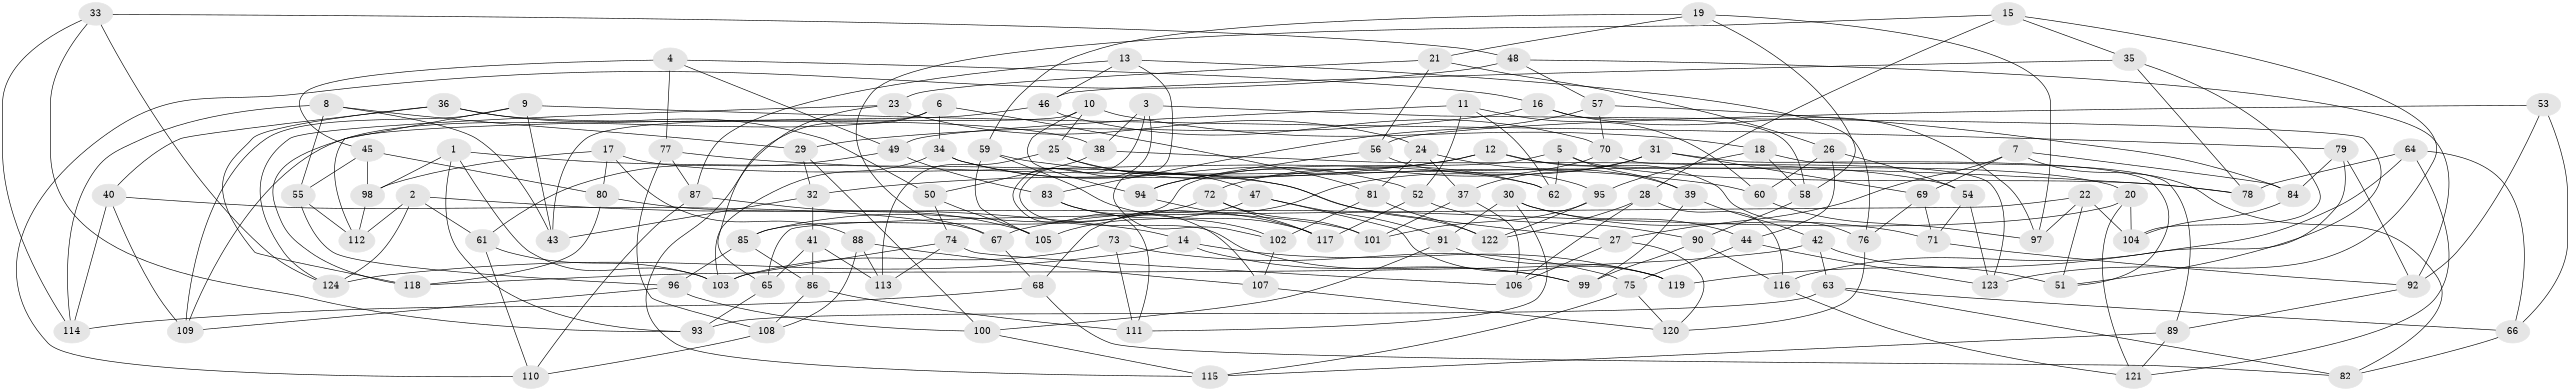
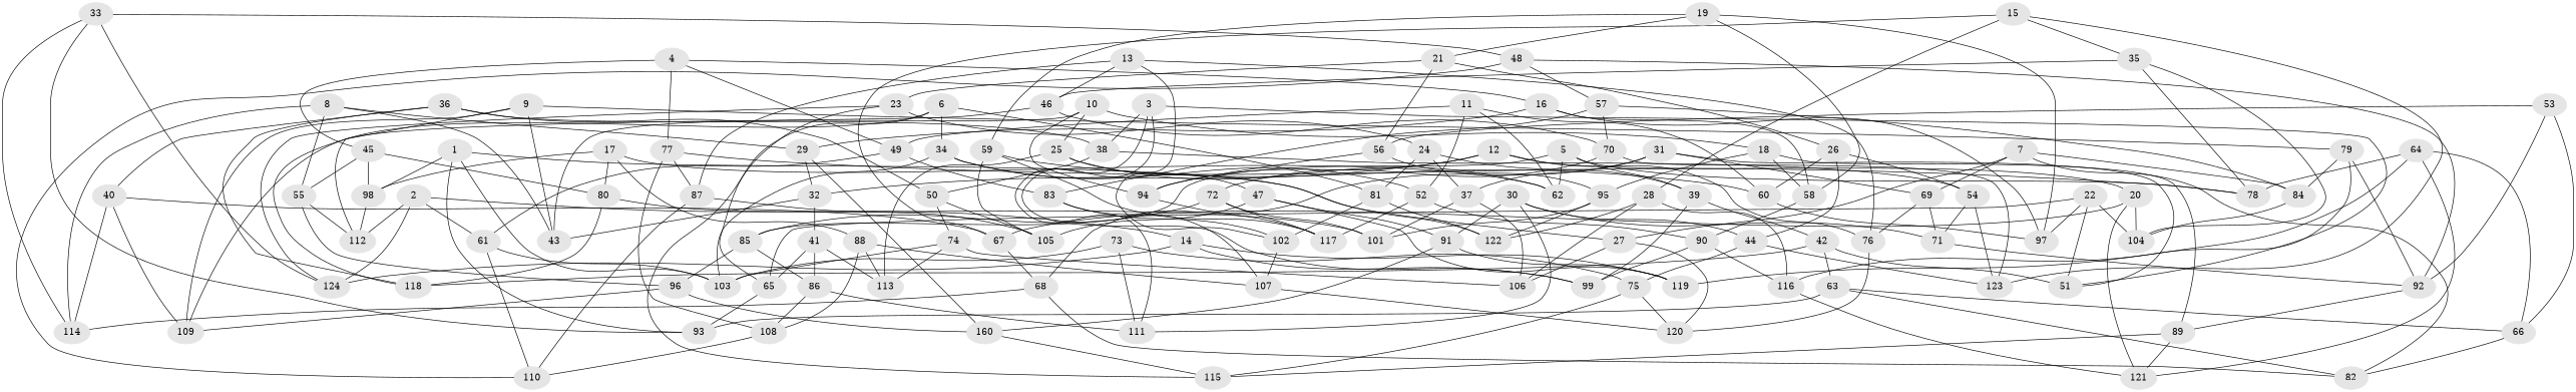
  graph {
    node [color=gray90 style=filled]
    1
    27
    93
    98
    103
    106
    120
    112
    2
    14
    61
    124
    99
    119
    110
    3
    38
    51
    111
    54
    50
    4
    16
    45
    49
    77
    29
    58
    97
    55
    80
    83
    78
    87
    108
    5
    39
    62
    85
    42
    86
    96
    6
    34
    81
    115
    118
    52
    122
    102
    7
    69
    82
    84
    76
    71
    104
    8
    43
    114
    32
-   100
+   100 [label=160]
    9
    79
    109
    116
    92
    10
    18
    25
    94
    89
    95
    47
    113
    117
    11
    60
    90
    12
    20
    67
    121
    41
    13
    46
    70
    105
    107
    15
    28
    35
    123
    68
    17
    88
    101
    19
    21
    59
    23
    26
    56
    65
    24
    44
    22
    37
    91
    75
    30
    31
    33
    48
    57
    36
    40
    74
    63
    66
    72
    53
    73
    64
    1 -- 27
    1 -- 93
    1 -- 98
    1 -- 103
    27 -- 106
    27 -- 120
    98 -- 112
    2 -- 112
    2 -- 14
    2 -- 61
    2 -- 124
    14 -- 124
    14 -- 99
    14 -- 119
    61 -- 103
    61 -- 110
    3 -- 99
    3 -- 38
    3 -- 51
    3 -- 111
    38 -- 54
    38 -- 50
    54 -- 71
    54 -- 123
    50 -- 105
    50 -- 74
    4 -- 16
    4 -- 45
    4 -- 49
    4 -- 77
    16 -- 29
    16 -- 58
    16 -- 97
    45 -- 98
    45 -- 55
    45 -- 80
    49 -- 61
    49 -- 83
    77 -- 78
    77 -- 87
    77 -- 108
    29 -- 32
    29 -- 100
    58 -- 90
    55 -- 112
    55 -- 96
    80 -- 118
    80 -- 101
    83 -- 102
    83 -- 107
    87 -- 110
    87 -- 105
    108 -- 110
    5 -- 78
    5 -- 39
    5 -- 62
    5 -- 85
    39 -- 99
    39 -- 42
    85 -- 86
    85 -- 96
    42 -- 51
    42 -- 118
    42 -- 63
    86 -- 111
    86 -- 108
    96 -- 100
    96 -- 109
    6 -- 34
    6 -- 81
    6 -- 115
    6 -- 118
    34 -- 103
    34 -- 52
    34 -- 122
    81 -- 122
    81 -- 102
    52 -- 117
    52 -- 90
    102 -- 107
    7 -- 27
    7 -- 69
    7 -- 82
    7 -- 84
    69 -- 76
    69 -- 71
    84 -- 104
    76 -- 120
    71 -- 92
    8 -- 29
    8 -- 55
    8 -- 43
    8 -- 114
    32 -- 43
    32 -- 41
    100 -- 115
    9 -- 112
    9 -- 43
    9 -- 79
    9 -- 109
    79 -- 84
    79 -- 116
    79 -- 92
    116 -- 121
    92 -- 89
    10 -- 43
    10 -- 18
    10 -- 25
    10 -- 94
    18 -- 58
    18 -- 89
    18 -- 95
    25 -- 62
    25 -- 47
    25 -- 113
    94 -- 117
    89 -- 115
    89 -- 121
    95 -- 122
    95 -- 101
    47 -- 119
    47 -- 105
    47 -- 91
    11 -- 49
    11 -- 62
    11 -- 52
    11 -- 60
    60 -- 97
    90 -- 99
    90 -- 116
    12 -- 76
    12 -- 32
    12 -- 94
    12 -- 20
    20 -- 104
    20 -- 67
    20 -- 121
    67 -- 68
    41 -- 86
    41 -- 113
    41 -- 65
    13 -- 87
    13 -- 102
    13 -- 76
    13 -- 46
    46 -- 109
    46 -- 70
    70 -- 123
    70 -- 72
    107 -- 120
    15 -- 67
    15 -- 28
    15 -- 35
    15 -- 123
    28 -- 106
    28 -- 122
    28 -- 116
    35 -- 78
    35 -- 104
    35 -- 46
    68 -- 82
    68 -- 114
    17 -- 98
    17 -- 80
    17 -- 62
    17 -- 88
    88 -- 108
    88 -- 113
    88 -- 107
    19 -- 58
    19 -- 97
    19 -- 21
    19 -- 59
    21 -- 23
    21 -- 26
    21 -- 56
    59 -- 117
    59 -- 60
    59 -- 105
    23 -- 124
    23 -- 65
    23 -- 24
    26 -- 54
    26 -- 60
    26 -- 44
    56 -- 94
    56 -- 95
    65 -- 93
    24 -- 39
    24 -- 81
    24 -- 37
    44 -- 123
    44 -- 75
    22 -- 51
    22 -- 97
    22 -- 104
    22 -- 65
    37 -- 106
    37 -- 101
    91 -- 119
    91 -- 100
    75 -- 120
    75 -- 115
    30 -- 111
    30 -- 71
    30 -- 44
    30 -- 91
    31 -- 51
    31 -- 69
    31 -- 68
    31 -- 37
    33 -- 93
    33 -- 124
    33 -- 114
    33 -- 48
    48 -- 110
    48 -- 92
    48 -- 57
    57 -- 83
    57 -- 84
    57 -- 70
    36 -- 38
    36 -- 50
    36 -- 118
    36 -- 40
    40 -- 114
    40 -- 109
    40 -- 67
    74 -- 103
    74 -- 106
    74 -- 113
    63 -- 93
    63 -- 82
    63 -- 66
    66 -- 82
    72 -- 85
    72 -- 117
    72 -- 101
    53 -- 92
    53 -- 56
    53 -- 66
    73 -- 103
    73 -- 111
    73 -- 75
    64 -- 119
    64 -- 78
    64 -- 121
    64 -- 66
  }
